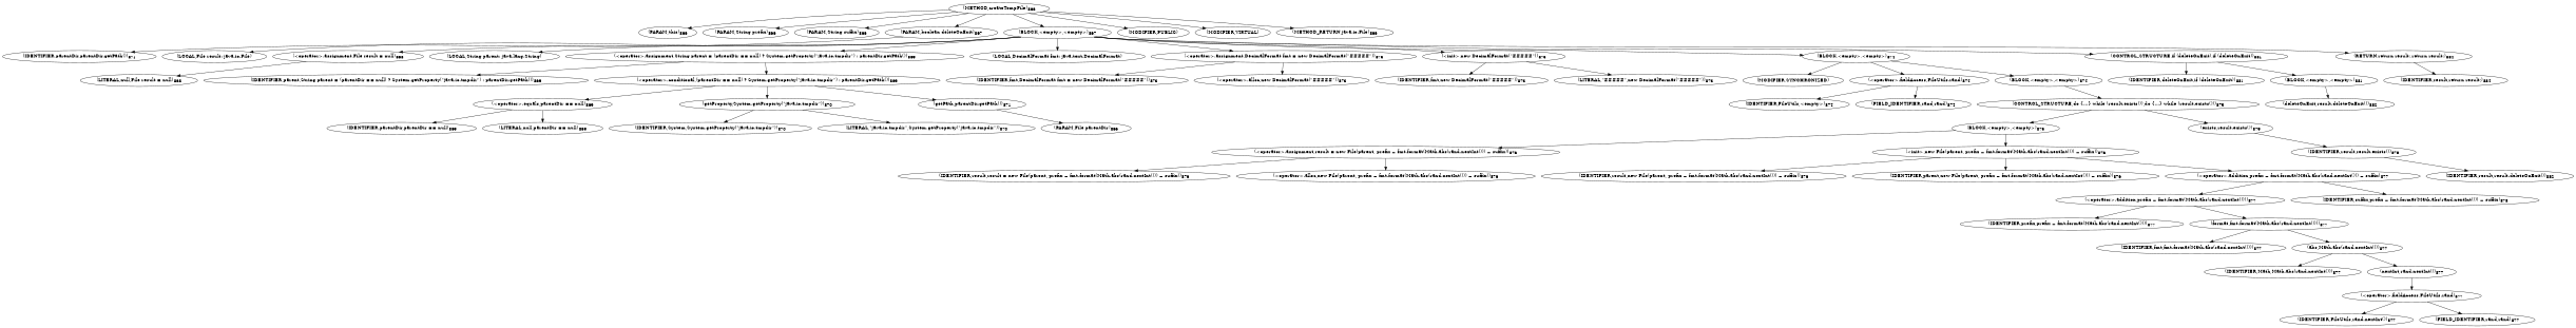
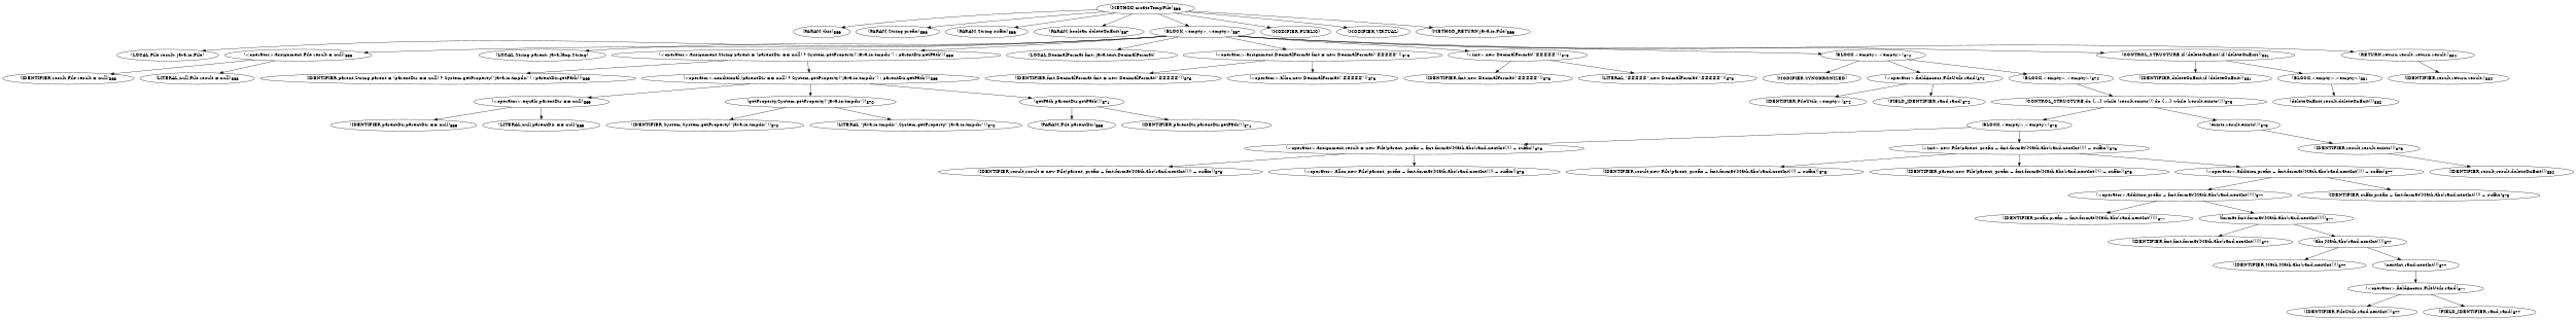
  digraph {
    n1 [label=<(METHOD,createTempFile)<SUB>866</SUB>>]
    n2 [label=<(PARAM,this)<SUB>866</SUB>>]
    n3 [label=<(PARAM,String prefix)<SUB>866</SUB>>]
    n4 [label=<(PARAM,String suffix)<SUB>866</SUB>>]
    n5 [label=<(PARAM,boolean deleteOnExit)<SUB>867</SUB>>]
    n6 [label=<(BLOCK,&lt;empty&gt;,&lt;empty&gt;)<SUB>867</SUB>>]
    n7 [label=<(MODIFIER,PUBLIC)>]
    n8 [label=<(MODIFIER,VIRTUAL)>]
    n9 [label=<(METHOD_RETURN,java.io.File)<SUB>866</SUB>>]
    n10 [label=<(PARAM,File parentDir)<SUB>866</SUB>>]
    n11 [label=<(LOCAL,File result: java.io.File)>]
    n12 [label=<(&lt;operator&gt;.assignment,File result = null)<SUB>868</SUB>>]
    n13 [label=<(LOCAL,String parent: java.lang.String)>]
    n14 [label=<(&lt;operator&gt;.assignment,String parent = (parentDir == null) ? System.getProperty(&quot;java.io.tmpdir&quot;) : parentDir.getPath())<SUB>869</SUB>>]
    n15 [label=<(LOCAL,DecimalFormat fmt: java.text.DecimalFormat)>]
    n16 [label=<(&lt;operator&gt;.assignment,DecimalFormat fmt = new DecimalFormat(&quot;#####&quot;))<SUB>873</SUB>>]
    n17 [label=<(&lt;init&gt;,new DecimalFormat(&quot;#####&quot;))<SUB>873</SUB>>]
    n18 [label=<(BLOCK,&lt;empty&gt;,&lt;empty&gt;)<SUB>874</SUB>>]
    n19 [label=<(CONTROL_STRUCTURE,if (deleteOnExit),if (deleteOnExit))<SUB>881</SUB>>]
    n20 [label=<(RETURN,return result;,return result;)<SUB>884</SUB>>]
+   n21 [label=<(IDENTIFIER,result,File result = null)<SUB>868</SUB>>]
    n22 [label=<(LITERAL,null,File result = null)<SUB>868</SUB>>]
    n23 [label=<(IDENTIFIER,parent,String parent = (parentDir == null) ? System.getProperty(&quot;java.io.tmpdir&quot;) : parentDir.getPath())<SUB>869</SUB>>]
    n24 [label=<(&lt;operator&gt;.conditional,(parentDir == null) ? System.getProperty(&quot;java.io.tmpdir&quot;) : parentDir.getPath())<SUB>869</SUB>>]
    n25 [label=<(IDENTIFIER,fmt,DecimalFormat fmt = new DecimalFormat(&quot;#####&quot;))<SUB>873</SUB>>]
    n26 [label=<(&lt;operator&gt;.alloc,new DecimalFormat(&quot;#####&quot;))<SUB>873</SUB>>]
    n27 [label=<(IDENTIFIER,fmt,new DecimalFormat(&quot;#####&quot;))<SUB>873</SUB>>]
    n28 [label=<(LITERAL,&quot;#####&quot;,new DecimalFormat(&quot;#####&quot;))<SUB>873</SUB>>]
    n29 [label=<(MODIFIER,SYNCHRONIZED)>]
    n30 [label=<(&lt;operator&gt;.fieldAccess,FileUtils.rand)<SUB>874</SUB>>]
    n31 [label=<(BLOCK,&lt;empty&gt;,&lt;empty&gt;)<SUB>874</SUB>>]
    n32 [label=<(IDENTIFIER,deleteOnExit,if (deleteOnExit))<SUB>881</SUB>>]
    n33 [label=<(BLOCK,&lt;empty&gt;,&lt;empty&gt;)<SUB>881</SUB>>]
    n34 [label=<(IDENTIFIER,result,return result;)<SUB>884</SUB>>]
    n35 [label=<(&lt;operator&gt;.equals,parentDir == null)<SUB>869</SUB>>]
    n36 [label=<(getProperty,System.getProperty(&quot;java.io.tmpdir&quot;))<SUB>870</SUB>>]
    n37 [label=<(getPath,parentDir.getPath())<SUB>871</SUB>>]
    n38 [label=<(IDENTIFIER,parentDir,parentDir == null)<SUB>869</SUB>>]
    n39 [label=<(LITERAL,null,parentDir == null)<SUB>869</SUB>>]
    n40 [label=<(IDENTIFIER,System,System.getProperty(&quot;java.io.tmpdir&quot;))<SUB>870</SUB>>]
    n41 [label=<(LITERAL,&quot;java.io.tmpdir&quot;,System.getProperty(&quot;java.io.tmpdir&quot;))<SUB>870</SUB>>]
    n42 [label=<(IDENTIFIER,parentDir,parentDir.getPath())<SUB>871</SUB>>]
    n43 [label=<(IDENTIFIER,FileUtils,&lt;empty&gt;)<SUB>874</SUB>>]
    n44 [label=<(FIELD_IDENTIFIER,rand,rand)<SUB>874</SUB>>]
    n45 [label=<(CONTROL_STRUCTURE,do {...} while (result.exists()),do {...} while (result.exists()))<SUB>875</SUB>>]
    n46 [label=<(BLOCK,&lt;empty&gt;,&lt;empty&gt;)<SUB>875</SUB>>]
    n47 [label=<(exists,result.exists())<SUB>879</SUB>>]
    n48 [label=<(&lt;operator&gt;.assignment,result = new File(parent, prefix + fmt.format(Math.abs(rand.nextInt())) + suffix))<SUB>876</SUB>>]
    n49 [label=<(&lt;init&gt;,new File(parent, prefix + fmt.format(Math.abs(rand.nextInt())) + suffix))<SUB>876</SUB>>]
    n50 [label=<(IDENTIFIER,result,result.exists())<SUB>879</SUB>>]
    n51 [label=<(IDENTIFIER,result,result = new File(parent, prefix + fmt.format(Math.abs(rand.nextInt())) + suffix))<SUB>876</SUB>>]
    n52 [label=<(&lt;operator&gt;.alloc,new File(parent, prefix + fmt.format(Math.abs(rand.nextInt())) + suffix))<SUB>876</SUB>>]
    n53 [label=<(IDENTIFIER,result,new File(parent, prefix + fmt.format(Math.abs(rand.nextInt())) + suffix))<SUB>876</SUB>>]
    n54 [label=<(IDENTIFIER,parent,new File(parent, prefix + fmt.format(Math.abs(rand.nextInt())) + suffix))<SUB>876</SUB>>]
    n55 [label=<(&lt;operator&gt;.addition,prefix + fmt.format(Math.abs(rand.nextInt())) + suffix)<SUB>877</SUB>>]
    n56 [label=<(&lt;operator&gt;.addition,prefix + fmt.format(Math.abs(rand.nextInt())))<SUB>877</SUB>>]
    n57 [label=<(IDENTIFIER,suffix,prefix + fmt.format(Math.abs(rand.nextInt())) + suffix)<SUB>878</SUB>>]
    n58 [label=<(IDENTIFIER,prefix,prefix + fmt.format(Math.abs(rand.nextInt())))<SUB>877</SUB>>]
    n59 [label=<(format,fmt.format(Math.abs(rand.nextInt())))<SUB>877</SUB>>]
    n60 [label=<(IDENTIFIER,fmt,fmt.format(Math.abs(rand.nextInt())))<SUB>877</SUB>>]
    n61 [label=<(abs,Math.abs(rand.nextInt()))<SUB>877</SUB>>]
    n62 [label=<(IDENTIFIER,Math,Math.abs(rand.nextInt()))<SUB>877</SUB>>]
    n63 [label=<(nextInt,rand.nextInt())<SUB>877</SUB>>]
    n64 [label=<(&lt;operator&gt;.fieldAccess,FileUtils.rand)<SUB>877</SUB>>]
    n65 [label=<(IDENTIFIER,FileUtils,rand.nextInt())<SUB>877</SUB>>]
    n66 [label=<(FIELD_IDENTIFIER,rand,rand)<SUB>877</SUB>>]
    n67 [label=<(IDENTIFIER,result,result.deleteOnExit())<SUB>882</SUB>>]
    n68 [label=<(deleteOnExit,result.deleteOnExit())<SUB>882</SUB>>]
    n1 -> n2
    n1 -> n3
    n1 -> n4
    n1 -> n5
    n1 -> n6
    n1 -> n7
    n1 -> n8
    n1 -> n9
    n6 -> n11
    n6 -> n12
    n6 -> n13
    n6 -> n14
    n6 -> n15
    n6 -> n16
    n6 -> n17
    n6 -> n18
    n6 -> n19
    n6 -> n20
+   n12 -> n21
    n12 -> n22
    n14 -> n23
    n14 -> n24
    n16 -> n25
    n16 -> n26
    n17 -> n27
    n17 -> n28
    n18 -> n29
    n18 -> n30
    n18 -> n31
    n19 -> n32
    n19 -> n33
    n20 -> n34
    n24 -> n35
    n24 -> n36
    n24 -> n37
    n30 -> n43
    n30 -> n44
    n31 -> n45
    n33 -> n68
    n35 -> n38
    n35 -> n39
    n36 -> n40
    n36 -> n41
    n37 -> n10
-   n5 -> n42
+   n37 -> n42
    n45 -> n46
    n45 -> n47
    n46 -> n48
    n46 -> n49
    n47 -> n50
    n48 -> n51
    n48 -> n52
    n49 -> n53
    n49 -> n54
    n49 -> n55
    n50 -> n67
    n55 -> n56
    n55 -> n57
    n56 -> n58
    n56 -> n59
    n59 -> n60
    n59 -> n61
    n61 -> n62
    n61 -> n63
    n63 -> n64
    n64 -> n65
    n64 -> n66
  }
